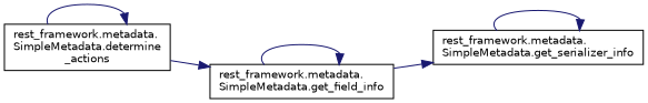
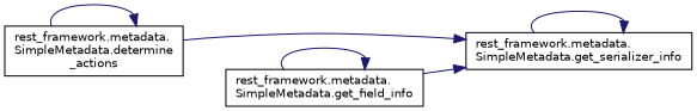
  digraph {
    rankdir=LR
    node [color=black fillcolor=white fontname=Helvetica fontsize=10 shape=record style=filled]
    edge [color=midnightblue fontname=Helvetica fontsize=10 labelfontname=Helvetica labelfontsize=10 style=solid]
    n1 [height=0.2 label="rest_framework.metadata.\lSimpleMetadata.determine\l_actions" width=0.4]
    n2 [height=0.2 label="rest_framework.metadata.\lSimpleMetadata.get_serializer_info" width=0.4]
    n3 [height=0.2 label="rest_framework.metadata.\lSimpleMetadata.get_field_info" width=0.4]
    n1 -> n1
-   n1 -> n3
+   n1 -> n2
    n2 -> n2
    n3 -> n2
    n3 -> n3
  }
